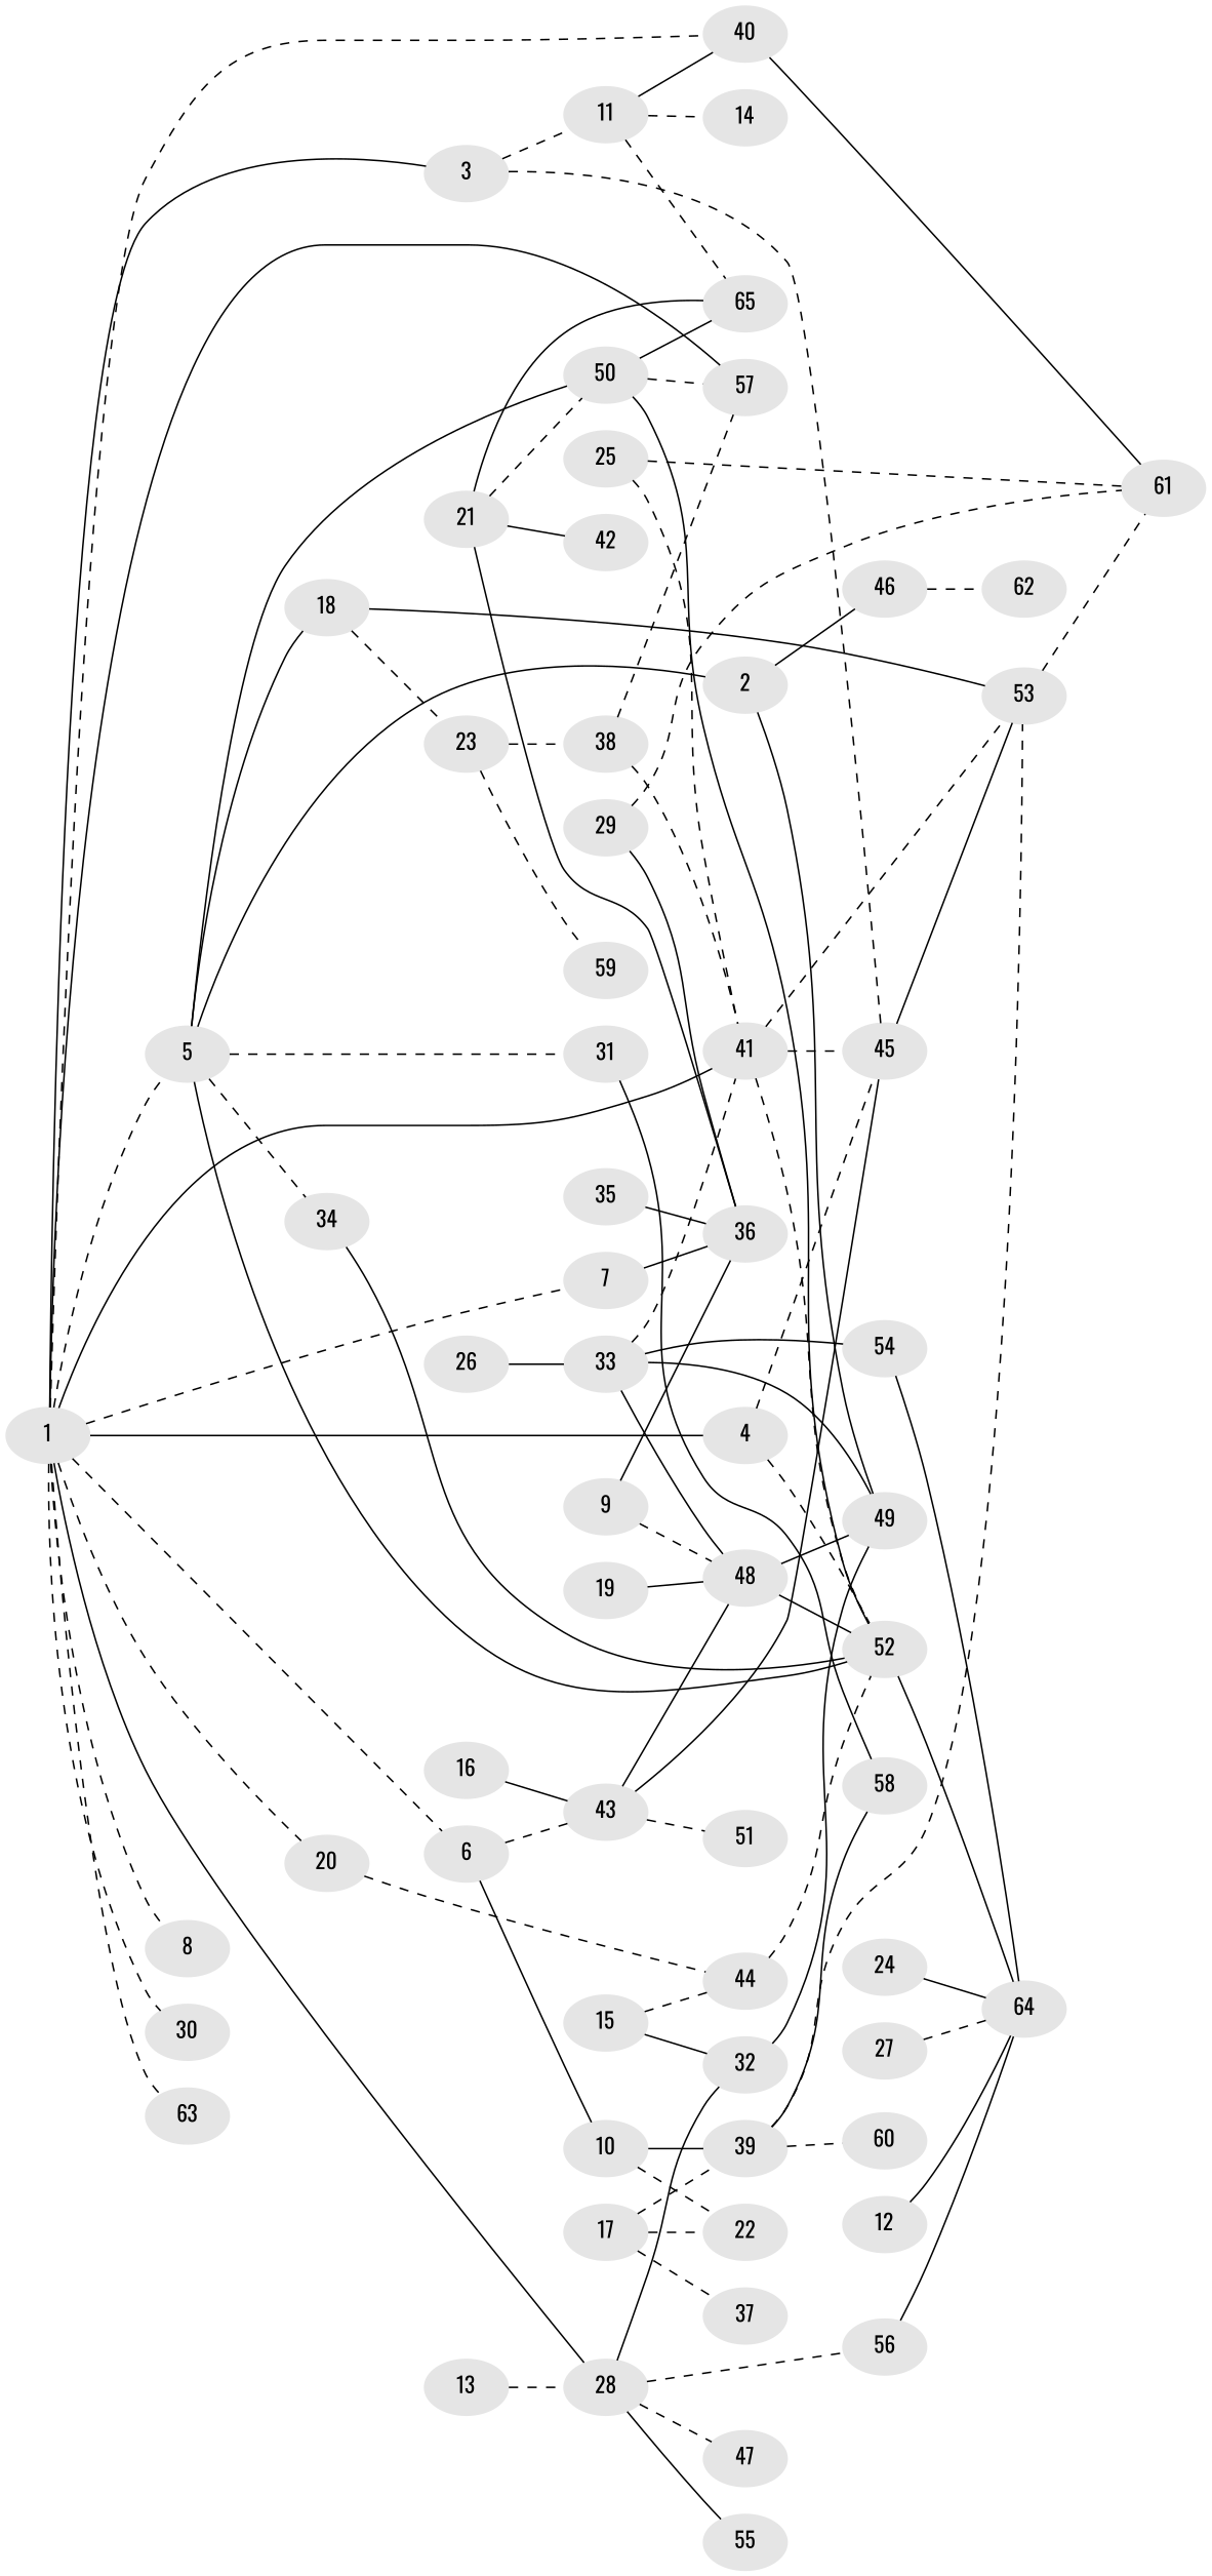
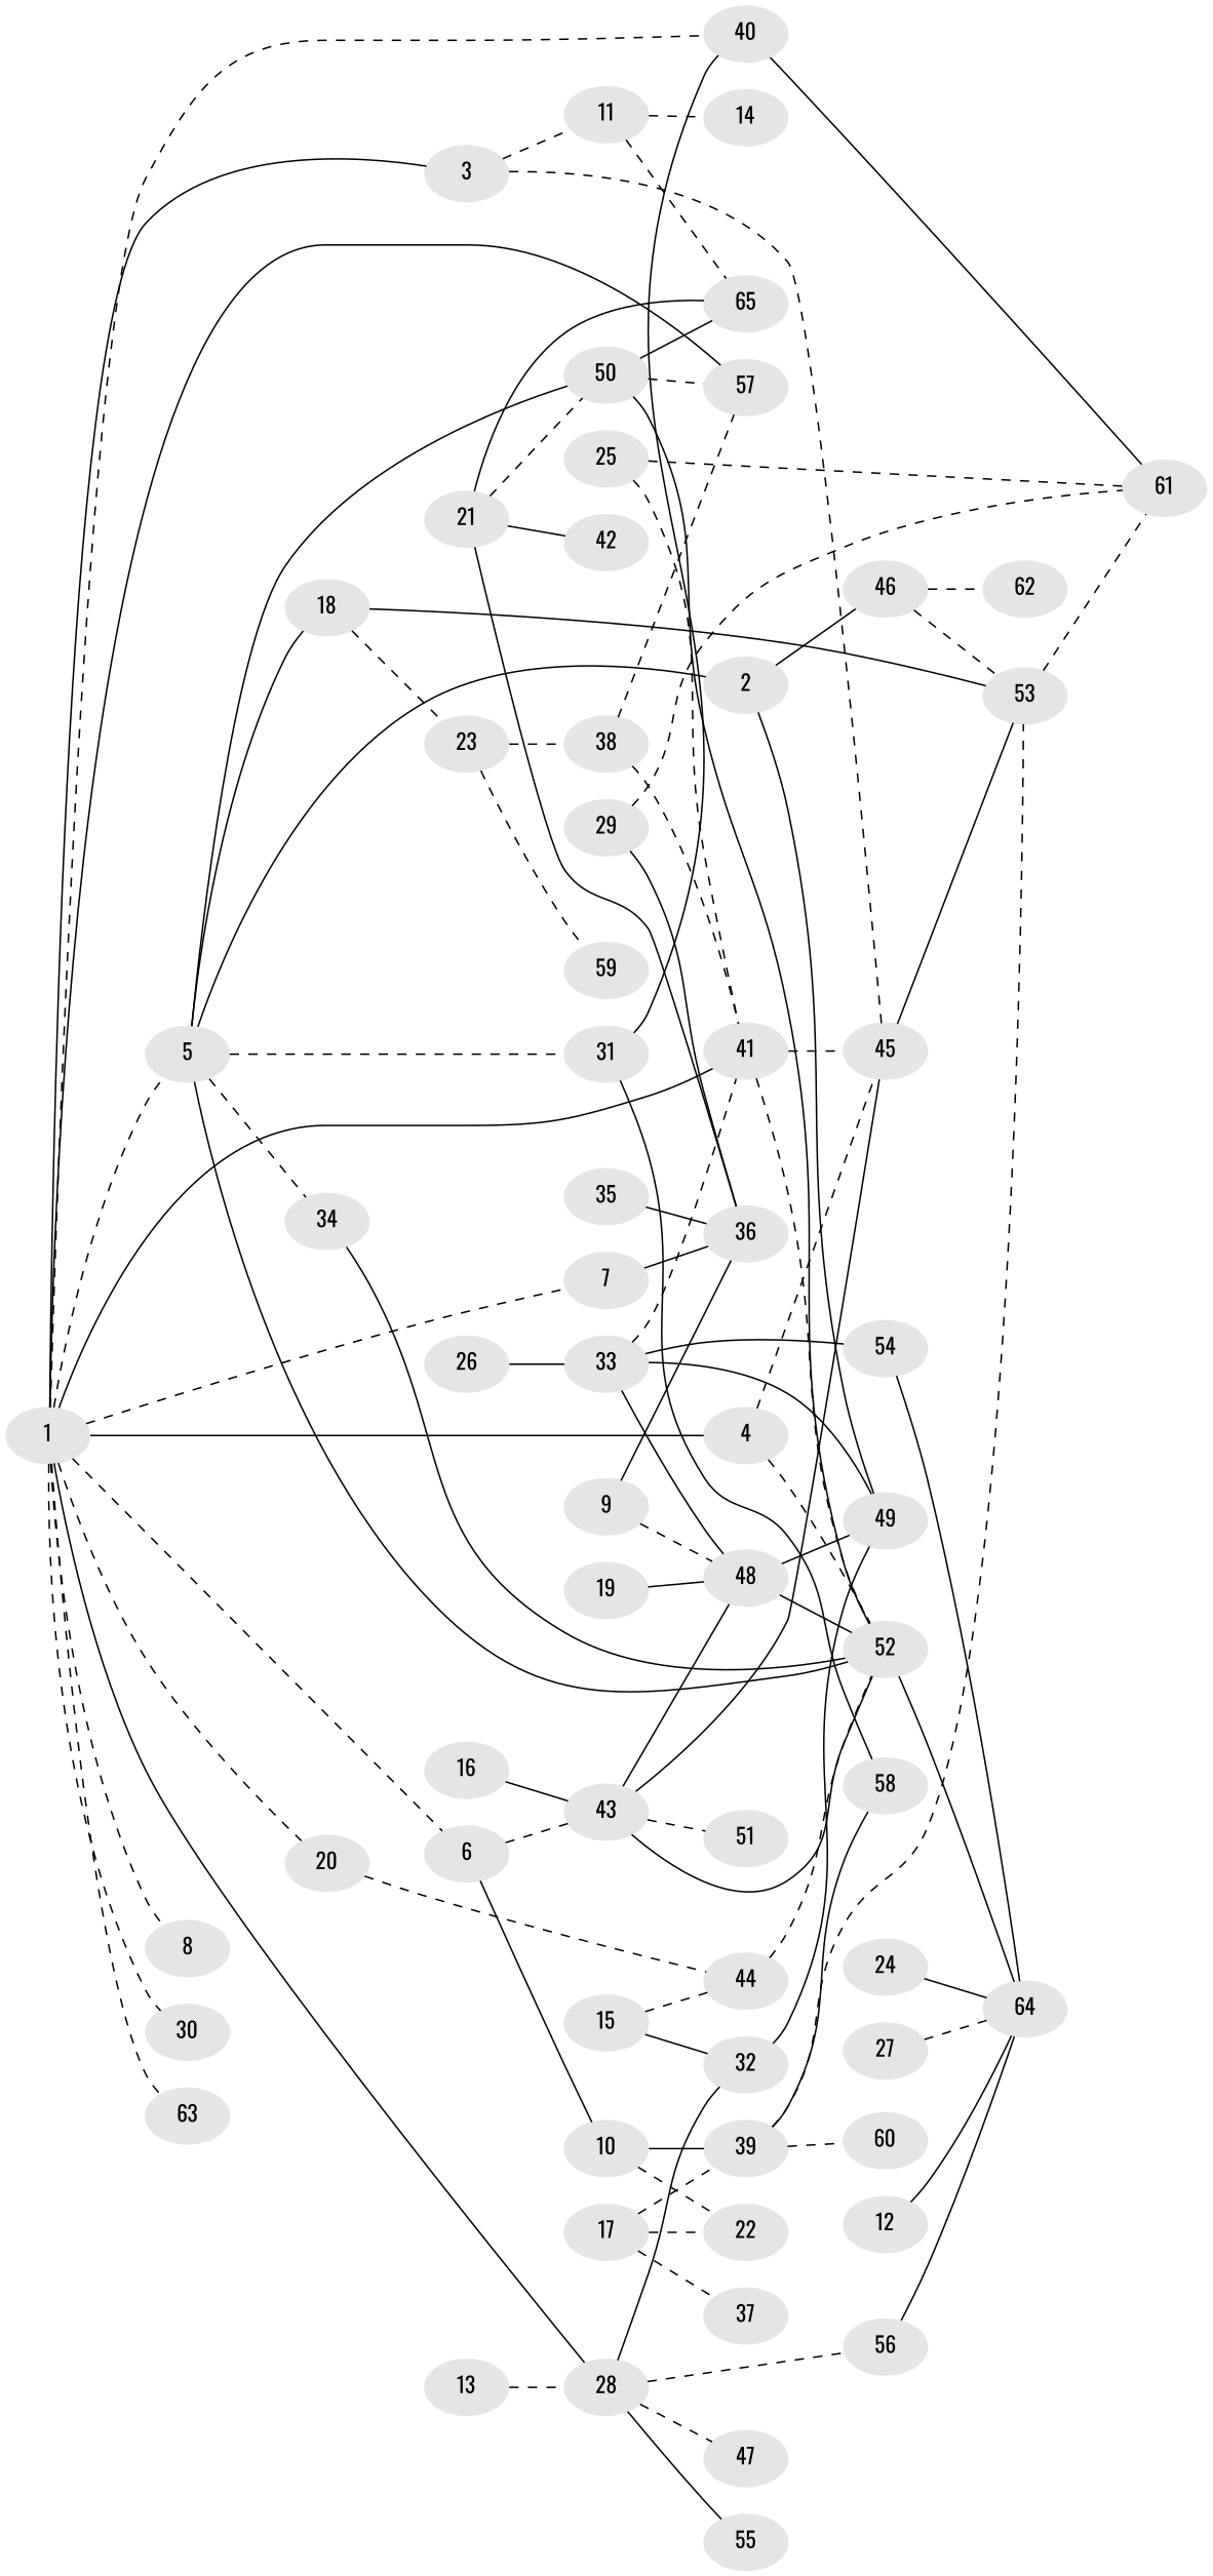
  graph {
    fontname=Oswald
    rankdir=LR
    node [color=gray90 fontname=Oswald style=filled]
    edge [fontname=Oswald style=solid weight=1.0]
    1
    3
    4
    5
    6
    7
    8
    20
    28
    30
    40
    41
    57
    63
    2
    46
    49
    11
    45
    52
    18
    31
    34
    50
    10
    43
    36
    44
    32
    47
    55
    56
    61
    53
    62
    14
    65
    64
    23
    58
    22
    39
    48
    51
    9
    60
    12
    13
    15
    16
    17
    37
    38
    59
    19
    21
    42
    24
    25
    26
    33
    54
    27
    29
    35
    1 -- 3
    1 -- 4
    1 -- 5 [style=dashed]
    1 -- 6 [style=dashed]
    1 -- 7 [style=dashed]
    1 -- 8 [style=dashed]
    1 -- 20 [style=dashed]
    1 -- 28
    1 -- 30 [style=dashed]
    1 -- 40 [style=dashed]
    1 -- 41
    1 -- 57
    1 -- 63 [style=dashed]
    3 -- 11 [style=dashed]
    3 -- 45 [style=dashed]
    4 -- 45 [style=dashed]
    4 -- 52 [style=dashed]
    5 -- 2
    5 -- 52
    5 -- 18
    5 -- 31 [style=dashed]
    5 -- 34 [style=dashed]
    5 -- 50
    6 -- 10
    6 -- 43 [style=dashed]
    7 -- 36 [weight=3.0]
    20 -- 44 [style=dashed]
    28 -- 32
    28 -- 47 [style=dashed]
    28 -- 55
    28 -- 56 [style=dashed]
    40 -- 61
    41 -- 45 [style=dashed]
    41 -- 52 [style=dashed]
    2 -- 46
    2 -- 49
-   41 -- 53 [style=dashed]
+   46 -- 53 [style=dashed]
    46 -- 62 [style=dashed]
    11 -- 14 [style=dashed]
    11 -- 65 [style=dashed]
    45 -- 53
    52 -- 64
    18 -- 53
    18 -- 23 [style=dashed]
-   11 -- 40
+   31 -- 40
    31 -- 58
    34 -- 52
    50 -- 57 [style=dashed]
    50 -- 52
    50 -- 65
    10 -- 22 [style=dashed]
    10 -- 39
    43 -- 45
+   43 -- 52
    43 -- 48
    43 -- 51 [style=dashed]
    44 -- 52 [style=dashed]
    32 -- 49
    56 -- 64
    53 -- 61 [style=dashed]
    23 -- 38 [style=dashed]
    23 -- 59 [style=dashed]
    39 -- 53 [style=dashed]
    39 -- 58
    39 -- 60 [style=dashed]
    48 -- 49
    48 -- 52
    9 -- 36
    9 -- 48 [style=dashed]
    12 -- 64
    13 -- 28 [style=dashed]
    15 -- 44 [style=dashed]
    15 -- 32
    16 -- 43
    17 -- 22 [style=dashed]
    17 -- 39 [style=dashed]
    17 -- 37 [style=dashed]
    38 -- 41 [style=dashed]
    38 -- 57 [style=dashed weight=2.0]
    19 -- 48
    21 -- 50 [style=dashed]
    21 -- 36
    21 -- 65
    21 -- 42
    24 -- 64
    25 -- 41 [style=dashed]
    25 -- 61 [style=dashed]
    26 -- 33
    33 -- 41 [style=dashed]
    33 -- 49
    33 -- 48
    33 -- 54
    54 -- 64
    27 -- 64 [style=dashed]
    29 -- 36
    29 -- 61 [style=dashed]
    35 -- 36
  }
